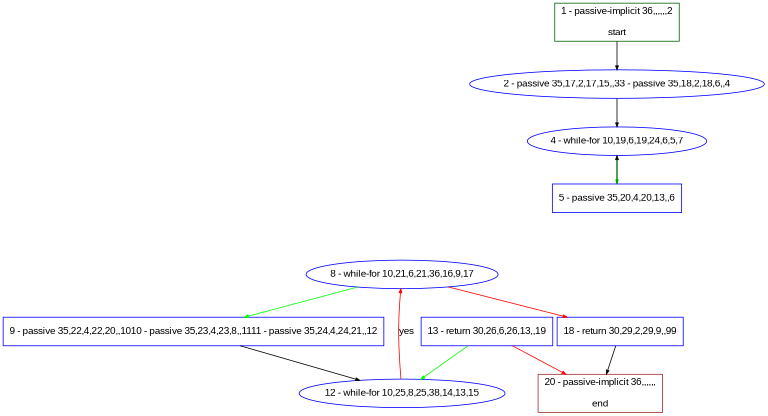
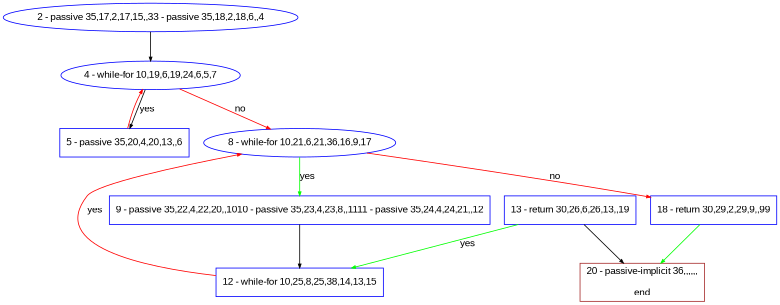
  digraph {
    bgcolor=white
    compound=true
    fillcolor="#FFFFCC"
    fontname=Arial
    fontsize=12
    pack=true
    packmode=clust
    style="rounded,filled"
    node [color="#0000ff" compound=true fillcolor="#ffffff" fixedsize=false fontname=Arial fontsize=12 node_initialized=no shape=box style=filled]
    edge [arrowhead=normal arrowsize=0.5 arrowtail=none color="#000000" compound=true dir=forward fontcolor=black fontname=Arial fontsize=12]
    n1 [label="2 - passive 35,17,2,17,15,,33 - passive 35,18,2,18,6,,4" shape=ellipse]
    n2 [label="4 - while-for 10,19,6,19,24,6,5,7" shape=oval]
    n3 [label="5 - passive 35,20,4,20,13,,6"]
    n4 [label="8 - while-for 10,21,6,21,36,16,9,17" shape=oval]
-   n5 [color="#006400" label="1 - passive-implicit 36,,,,,,2\n\nstart"]
    n6 [label="9 - passive 35,22,4,22,20,,1010 - passive 35,23,4,23,8,,1111 - passive 35,24,4,24,21,,12"]
    n7 [label="18 - return 30,29,2,29,9,,99"]
-   n8 [label="12 - while-for 10,25,8,25,38,14,13,15" shape=oval]
+   n8 [label="12 - while-for 10,25,8,25,38,14,13,15"]
    n9 [color="#a52a2a" label="20 - passive-implicit 36,,,,,,\n\nend"]
    n10 [label="13 - return 30,26,6,26,13,,19"]
    n1 -> n2
-   n2 -> n3 [color="#00ff00" label=yes]
-   n3 -> n2
+   n2 -> n3 [label=yes]
+   n2 -> n4 [color="#ff0000" label=no]
+   n3 -> n2 [color="#ff0000"]
    n4 -> n6 [color="#00ff00" label=yes]
    n4 -> n7 [color="#ff0000" label=no]
-   n5 -> n1
    n6 -> n8
-   n7 -> n9
+   n7 -> n9 [color="#00ff00"]
    n8 -> n4 [color="#ff0000" label=yes]
    n10 -> n8 [color="#00ff00" label=yes]
-   n10 -> n9 [color="#ff0000"]
+   n10 -> n9
  }
